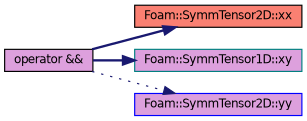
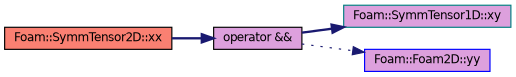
  digraph {
    rankdir=LR
    node [color=black fillcolor=plum fontname=Helvetica fontsize=10 shape=record style=filled]
    edge [color=midnightblue fontname=Helvetica fontsize=10 labelfontname=Helvetica labelfontsize=10 style=bold]
    n1 [fontcolor=black height=0.2 label="operator &&" width=0.4]
    n2 [fillcolor=salmon height=0.2 label="Foam::SymmTensor2D::xx" width=0.4]
    n3 [color=teal height=0.2 label="Foam::SymmTensor1D::xy" width=0.4]
-   n4 [color=blue height=0.2 label="Foam::SymmTensor2D::yy" width=0.4]
-   n1 -> n2
+   n4 [color=blue height=0.2 label="Foam::Foam2D::yy" width=0.4]
+   n2 -> n1
    n1 -> n3
    n1 -> n4 [style=dotted]
  }
